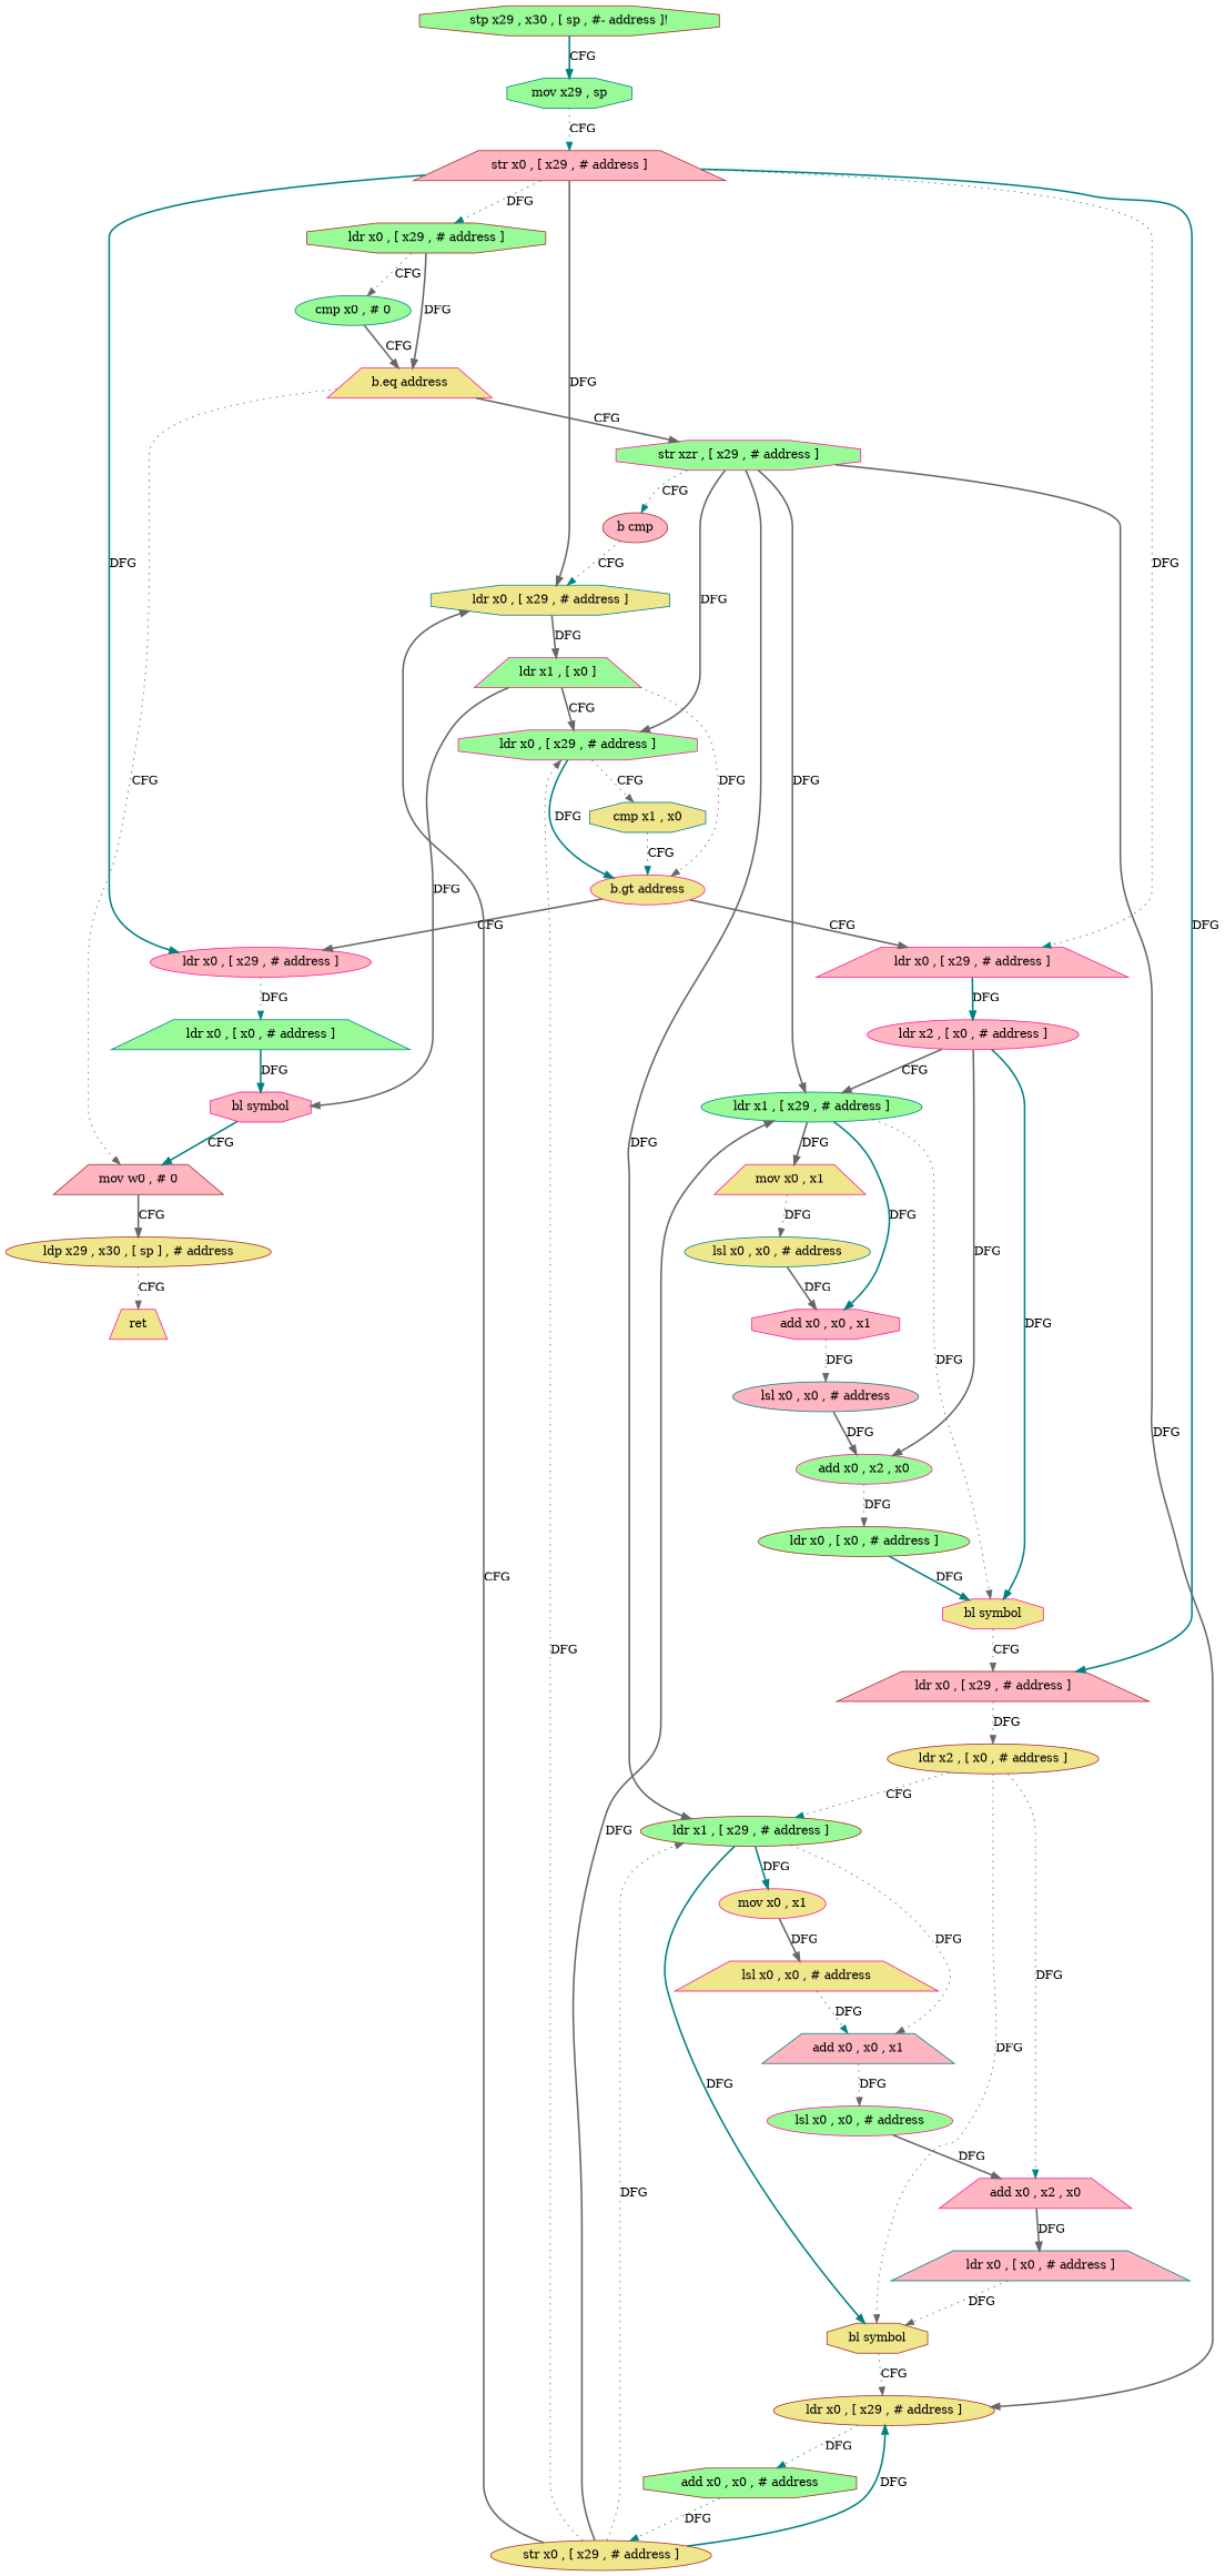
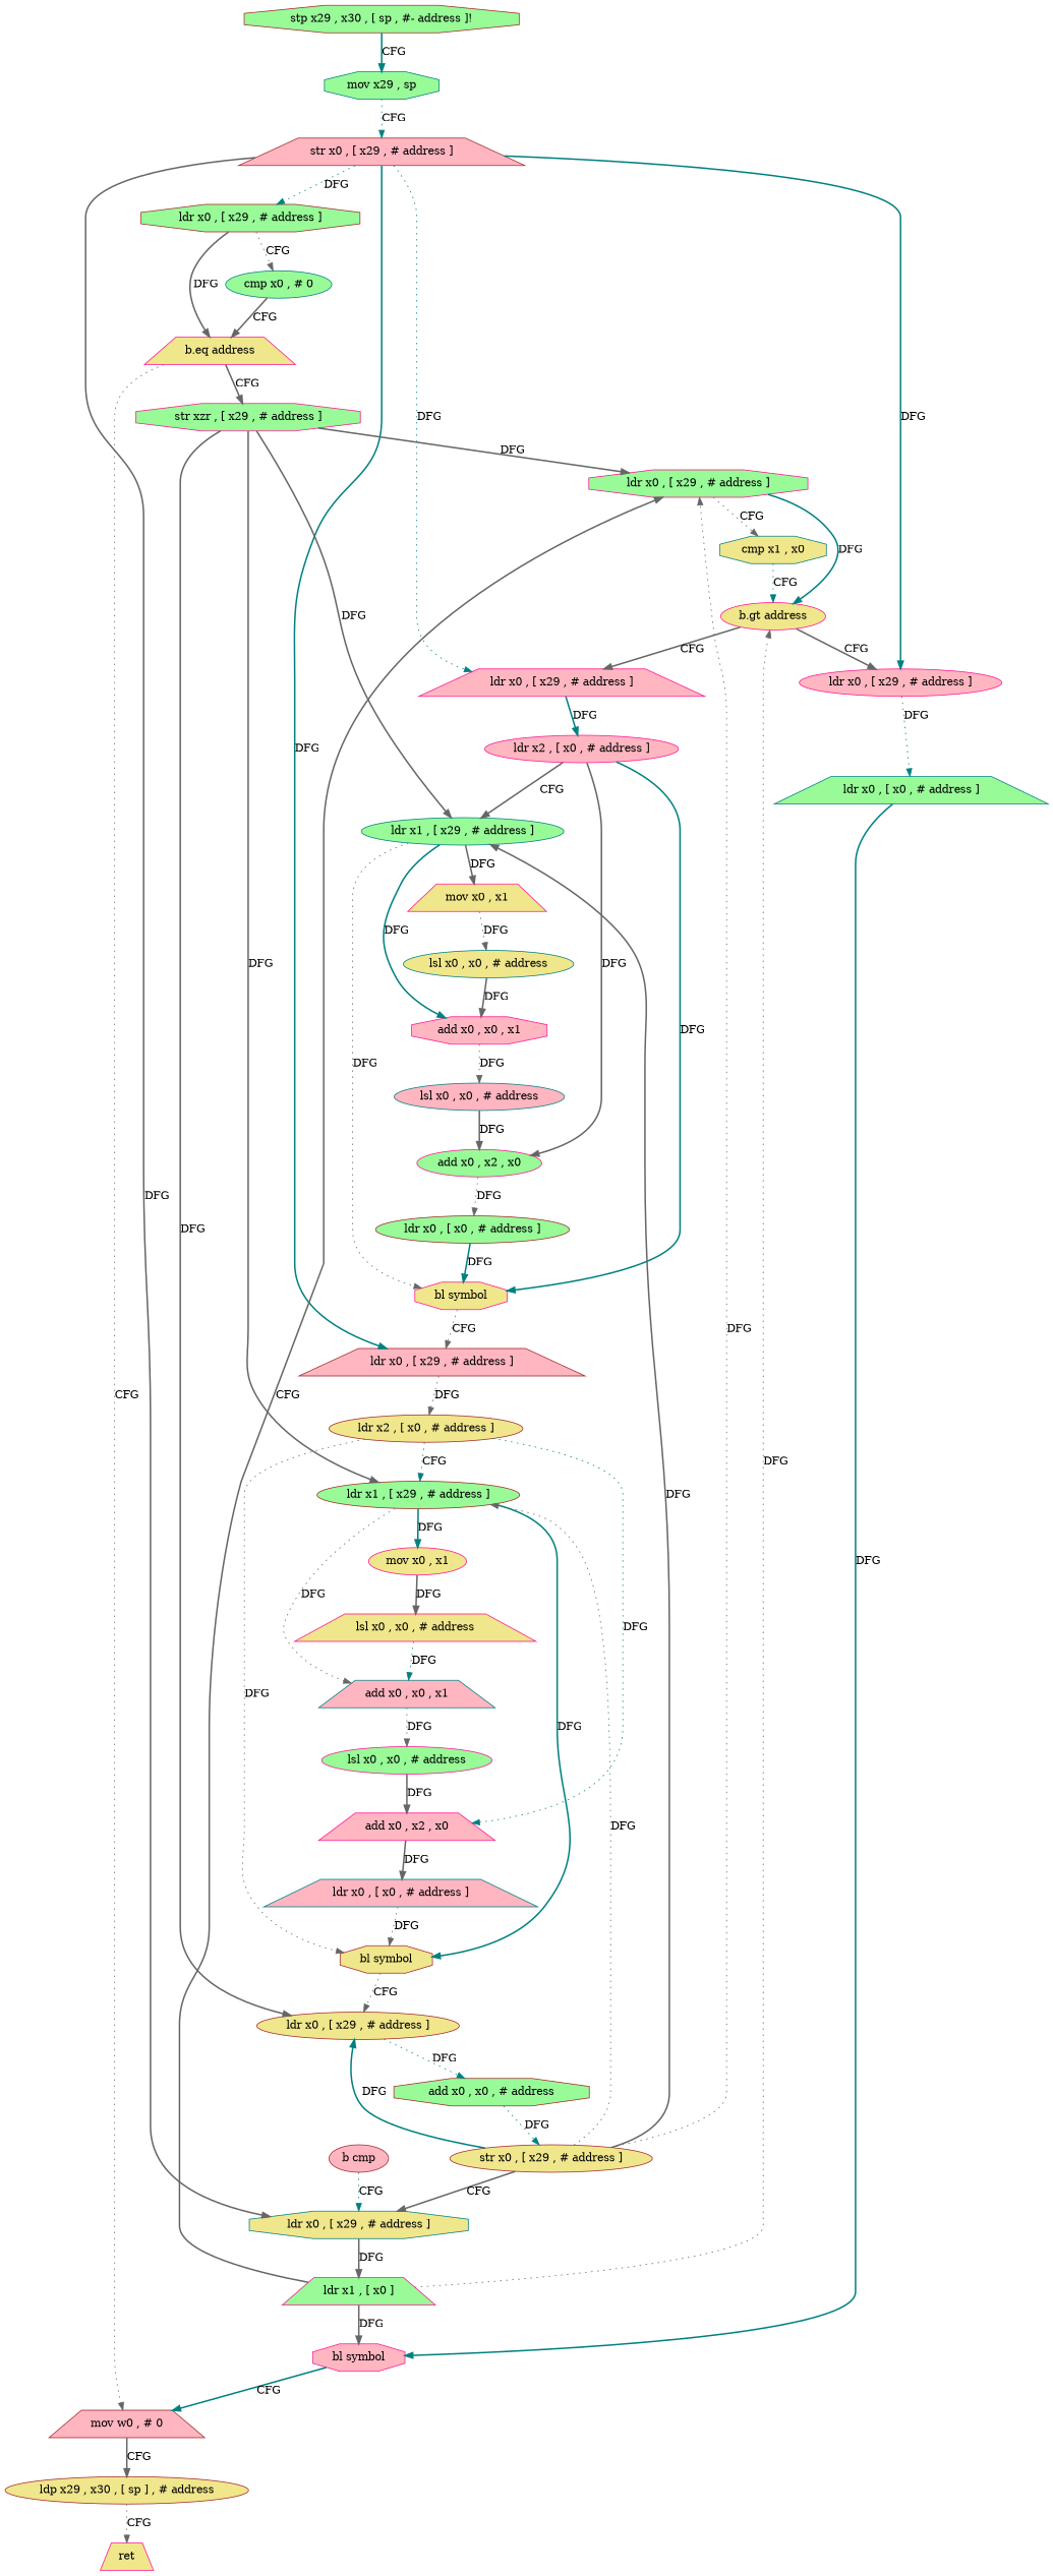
  digraph {
    node [color=deeppink fillcolor=khaki shape=ellipse style=filled]
    edge [color=gray40 style=bold]
    n1 [color=brown fillcolor=palegreen label="stp x29 , x30 , [ sp , #- address ]!" shape=octagon]
    n2 [color=teal fillcolor=palegreen label="mov x29 , sp" shape=octagon]
    n3 [color=brown fillcolor=lightpink label="str x0 , [ x29 , # address ]" shape=trapezium]
    n4 [color=brown fillcolor=palegreen label="ldr x0 , [ x29 , # address ]" shape=octagon]
    n5 [color=teal label="ldr x0 , [ x29 , # address ]" shape=octagon]
    n6 [fillcolor=lightpink label="ldr x0 , [ x29 , # address ]" shape=trapezium]
    n7 [fillcolor=lightpink label="ldr x0 , [ x29 , # address ]"]
    n8 [color=brown fillcolor=lightpink label="ldr x0 , [ x29 , # address ]" shape=trapezium]
    n9 [color=teal fillcolor=palegreen label="cmp x0 , # 0"]
    n10 [label="b.eq address" shape=trapezium]
    n11 [fillcolor=palegreen label="ldr x1 , [ x0 ]" shape=trapezium]
    n12 [fillcolor=lightpink label="ldr x2 , [ x0 , # address ]"]
    n13 [color=teal fillcolor=palegreen label="ldr x0 , [ x0 , # address ]" shape=trapezium]
    n14 [color=brown label="ldr x2 , [ x0 , # address ]"]
    n15 [color=brown fillcolor=lightpink label="mov w0 , # 0" shape=trapezium]
    n16 [fillcolor=palegreen label="str xzr , [ x29 , # address ]" shape=octagon]
    n17 [color=brown label="ldp x29 , x30 , [ sp ] , # address"]
    n18 [color=brown fillcolor=lightpink label="b cmp"]
    n19 [fillcolor=palegreen label="ldr x0 , [ x29 , # address ]" shape=octagon]
    n20 [color=teal fillcolor=palegreen label="ldr x1 , [ x29 , # address ]"]
    n21 [color=brown fillcolor=palegreen label="ldr x1 , [ x29 , # address ]"]
    n22 [color=brown label="ldr x0 , [ x29 , # address ]"]
    n23 [label=ret shape=trapezium]
    n24 [label="b.gt address"]
    n25 [color=teal label="cmp x1 , x0" shape=octagon]
    n26 [label="bl symbol" shape=octagon]
    n27 [label="mov x0 , x1" shape=trapezium]
    n28 [fillcolor=lightpink label="add x0 , x0 , x1" shape=octagon]
    n29 [color=brown label="bl symbol" shape=octagon]
    n30 [label="mov x0 , x1"]
    n31 [color=teal fillcolor=lightpink label="add x0 , x0 , x1" shape=trapezium]
    n32 [color=brown fillcolor=palegreen label="add x0 , x0 , # address" shape=octagon]
    n33 [fillcolor=lightpink label="bl symbol" shape=octagon]
    n34 [fillcolor=palegreen label="add x0 , x2 , x0"]
    n35 [color=brown fillcolor=palegreen label="ldr x0 , [ x0 , # address ]"]
    n36 [color=teal label="lsl x0 , x0 , # address"]
    n37 [color=teal fillcolor=lightpink label="lsl x0 , x0 , # address"]
    n38 [fillcolor=lightpink label="add x0 , x2 , x0" shape=trapezium]
    n39 [color=teal fillcolor=lightpink label="ldr x0 , [ x0 , # address ]" shape=trapezium]
    n40 [label="lsl x0 , x0 , # address" shape=trapezium]
    n41 [fillcolor=palegreen label="lsl x0 , x0 , # address"]
    n42 [color=brown label="str x0 , [ x29 , # address ]"]
    n1 -> n2 [color=teal label=CFG]
    n2 -> n3 [color=teal label=CFG style=dotted]
    n3 -> n4 [color=teal label=DFG style=dotted]
    n3 -> n5 [label=DFG]
    n3 -> n6 [color=teal label=DFG style=dotted]
    n3 -> n7 [color=teal label=DFG]
    n3 -> n8 [color=teal label=DFG]
    n4 -> n9 [label=CFG style=dotted]
    n4 -> n10 [label=DFG]
    n5 -> n11 [label=DFG]
    n6 -> n12 [color=teal label=DFG]
    n7 -> n13 [color=teal label=DFG style=dotted]
    n8 -> n14 [label=DFG style=dotted]
    n9 -> n10 [label=CFG]
    n10 -> n15 [label=CFG style=dotted]
    n10 -> n16 [label=CFG]
    n11 -> n19 [label=CFG]
    n11 -> n24 [label=DFG style=dotted]
    n11 -> n33 [label=DFG]
    n12 -> n20 [label=CFG]
    n12 -> n26 [color=teal label=DFG]
    n12 -> n34 [label=DFG]
    n13 -> n33 [color=teal label=DFG]
    n14 -> n21 [color=teal label=CFG style=dotted]
    n14 -> n29 [label=DFG style=dotted]
    n14 -> n38 [color=teal label=DFG style=dotted]
    n15 -> n17 [label=CFG]
-   n16 -> n18 [color=teal label=CFG style=dotted]
    n16 -> n19 [label=DFG]
    n16 -> n20 [label=DFG]
    n16 -> n21 [label=DFG]
    n16 -> n22 [label=DFG]
    n17 -> n23 [label=CFG style=dotted]
    n18 -> n5 [color=teal label=CFG style=dotted]
    n19 -> n24 [color=teal label=DFG]
    n19 -> n25 [label=CFG style=dotted]
    n20 -> n26 [label=DFG style=dotted]
    n20 -> n27 [label=DFG]
    n20 -> n28 [color=teal label=DFG]
    n21 -> n29 [color=teal label=DFG]
    n21 -> n30 [color=teal label=DFG]
    n21 -> n31 [label=DFG style=dotted]
    n22 -> n32 [color=teal label=DFG style=dotted]
    n24 -> n6 [label=CFG]
    n24 -> n7 [label=CFG]
    n25 -> n24 [color=teal label=CFG style=dotted]
    n26 -> n8 [label=CFG style=dotted]
    n27 -> n36 [label=DFG style=dotted]
    n28 -> n37 [label=DFG style=dotted]
    n29 -> n22 [label=CFG style=dotted]
    n30 -> n40 [label=DFG]
    n31 -> n41 [label=DFG style=dotted]
    n32 -> n42 [color=teal label=DFG style=dotted]
    n33 -> n15 [color=teal label=CFG]
    n34 -> n35 [label=DFG style=dotted]
    n35 -> n26 [color=teal label=DFG]
    n36 -> n28 [label=DFG]
    n37 -> n34 [label=DFG]
    n38 -> n39 [label=DFG]
    n39 -> n29 [label=DFG style=dotted]
    n40 -> n31 [color=teal label=DFG style=dotted]
    n41 -> n38 [label=DFG]
    n42 -> n5 [label=CFG]
    n42 -> n19 [label=DFG style=dotted]
    n42 -> n20 [label=DFG]
    n42 -> n21 [label=DFG style=dotted]
    n42 -> n22 [color=teal label=DFG]
  }
